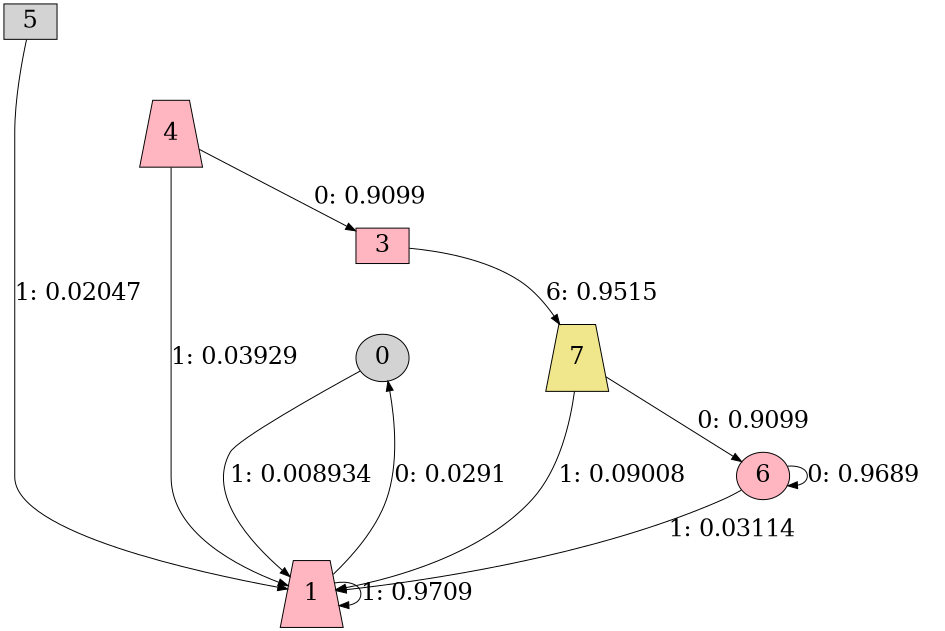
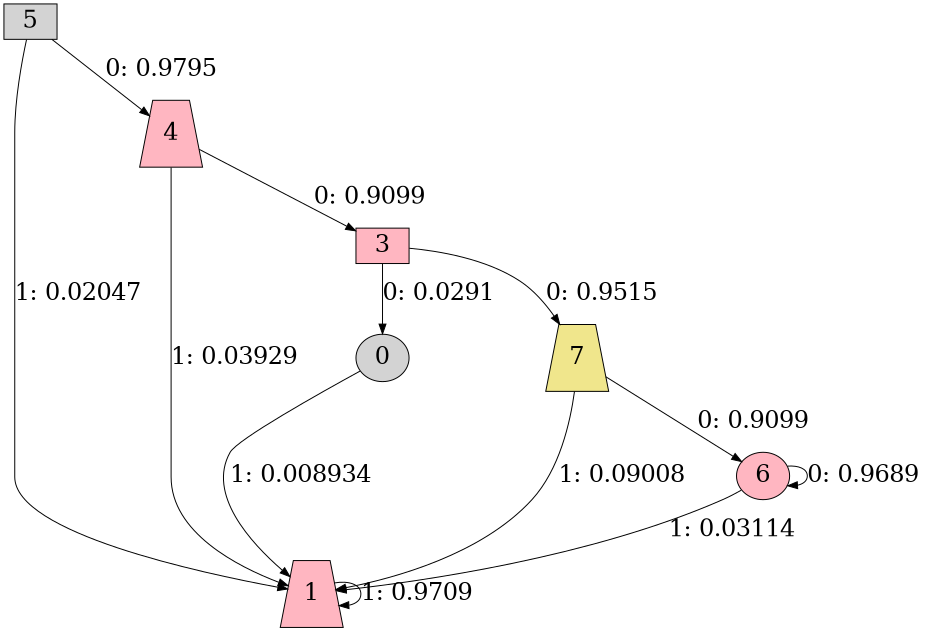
  digraph {
    node [fillcolor=lightpink fontsize=24 shape=trapezium style=filled]
    edge [fontsize=24]
    0 [fillcolor=lightgrey shape=ellipse]
    1
    5 [fillcolor=lightgrey shape=box]
    4
    3 [shape=box]
    n6 [fillcolor=khaki label=7]
    6 [shape=ellipse]
    0 -> 1 [label="1: 0.008934  "]
-   1 -> 0 [label="0: 0.0291   "]
+   3 -> 0 [label="0: 0.0291   "]
    1 -> 1 [label="1: 0.9709   "]
    5 -> 1 [label="1: 0.02047  "]
+   5 -> 4 [label="0: 0.9795   "]
    4 -> 1 [label="1: 0.03929  "]
    4 -> 3 [label="0: 0.9099   "]
-   3 -> n6 [label="6: 0.9515   "]
+   3 -> n6 [label="0: 0.9515   "]
    n6 -> 1 [label="1: 0.09008  "]
    n6 -> 6 [label="0: 0.9099   "]
    6 -> 1 [label="1: 0.03114  "]
    6 -> 6 [label="0: 0.9689   "]
  }
